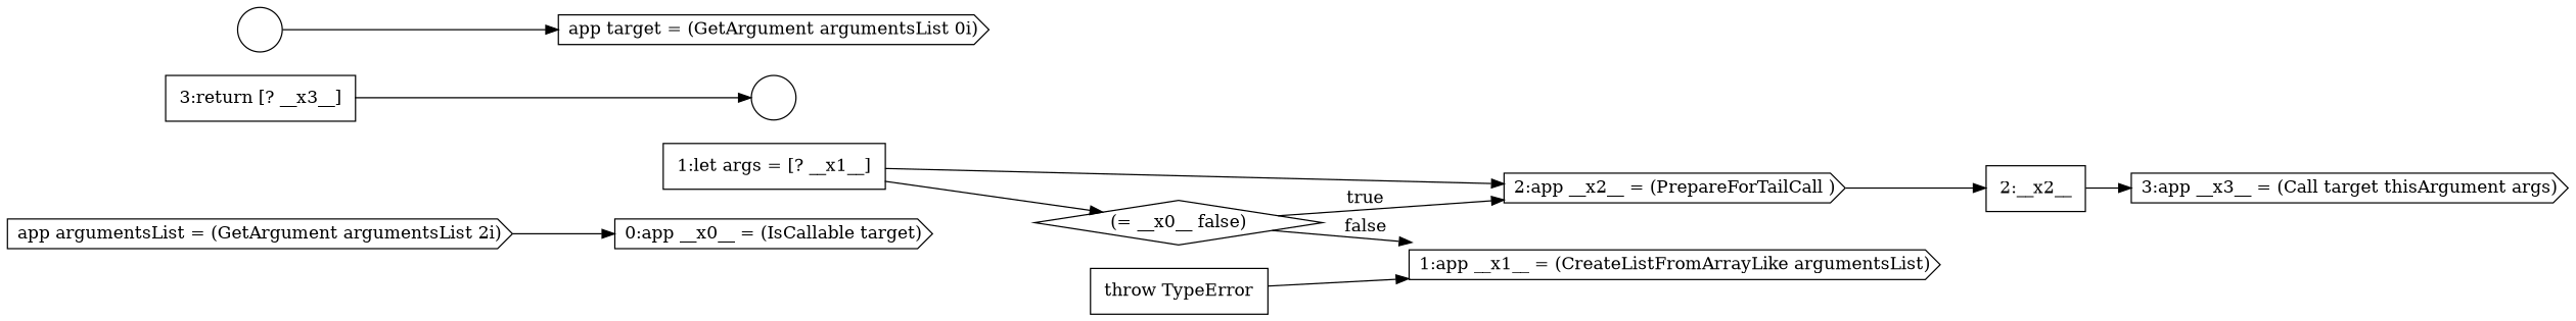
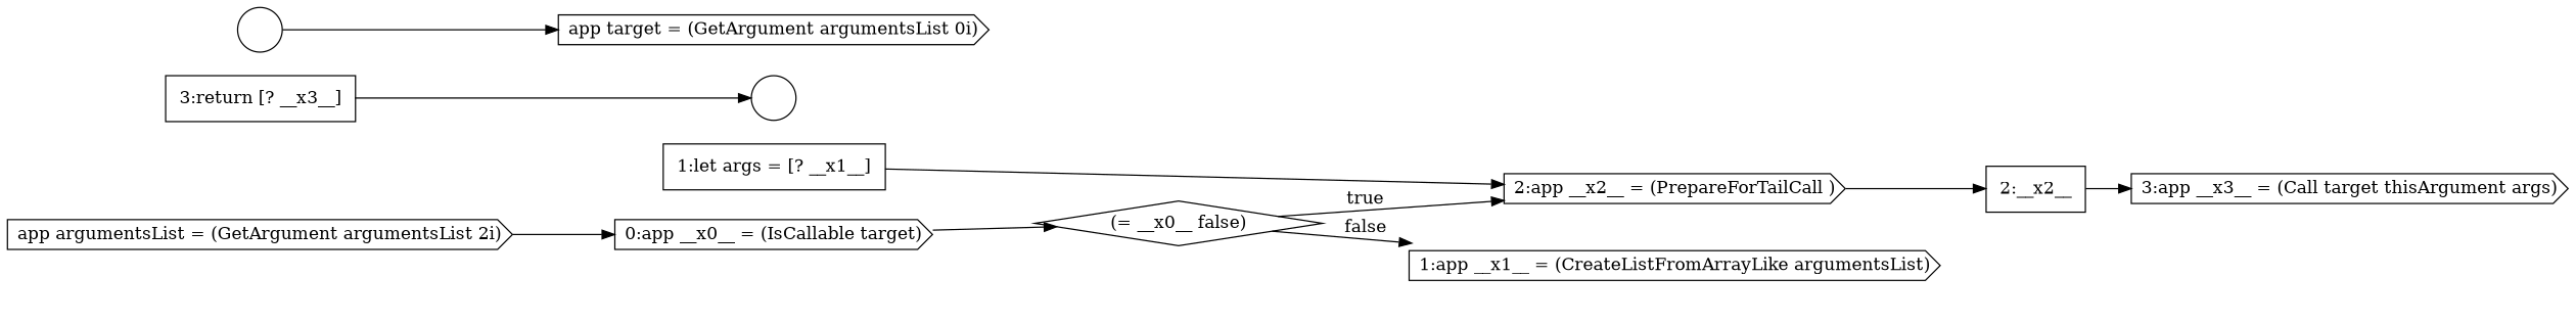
  digraph {
    rankdir=LR
    node [color=black fillcolor=white shape=cds style=filled]
    edge [color=black]
    n1 [label=<<font color="black">     <table border="0" cellborder="1" cellspacing="0" cellpadding="10">       <tr><td align="left">2:__x2__</td></tr>     </table>   </font>> margin=0 shape=none]
    n2 [label=<<font color="black">3:app __x3__ = (Call target thisArgument args)</font>>]
    n3 [label=<<font color="black">     <table border="0" cellborder="1" cellspacing="0" cellpadding="10">       <tr><td align="left">1:let args = [? __x1__]</td></tr>     </table>   </font>> margin=0 shape=none]
    n4 [label=<<font color="black">2:app __x2__ = (PrepareForTailCall )</font>>]
    n5 [label=" " shape=circle]
    n6 [label=<<font color="black">(= __x0__ false)</font>> shape=diamond]
    n7 [label=<<font color="black">1:app __x1__ = (CreateListFromArrayLike argumentsList)</font>>]
-   n8 [label=<<font color="black">     <table border="0" cellborder="1" cellspacing="0" cellpadding="10">       <tr><td align="left">throw TypeError</td></tr>     </table>   </font>> margin=0 shape=none]
    n9 [label=<<font color="black">app argumentsList = (GetArgument argumentsList 2i)</font>>]
    n10 [label=<<font color="black">0:app __x0__ = (IsCallable target)</font>>]
    n11 [label=" " shape=circle]
    n12 [label=<<font color="black">app target = (GetArgument argumentsList 0i)</font>>]
    n13 [label=<<font color="black">     <table border="0" cellborder="1" cellspacing="0" cellpadding="10">       <tr><td align="left">3:return [? __x3__]</td></tr>     </table>   </font>> margin=0 shape=none]
    n1 -> n2
    n3 -> n4
    n4 -> n1
    n6 -> n4 [label=<<font color="black">true</font>>]
    n6 -> n7 [label=<<font color="black">false</font>>]
-   n8 -> n7
    n9 -> n10
-   n3 -> n6
+   n10 -> n6
    n11 -> n12
    n13 -> n5
  }
